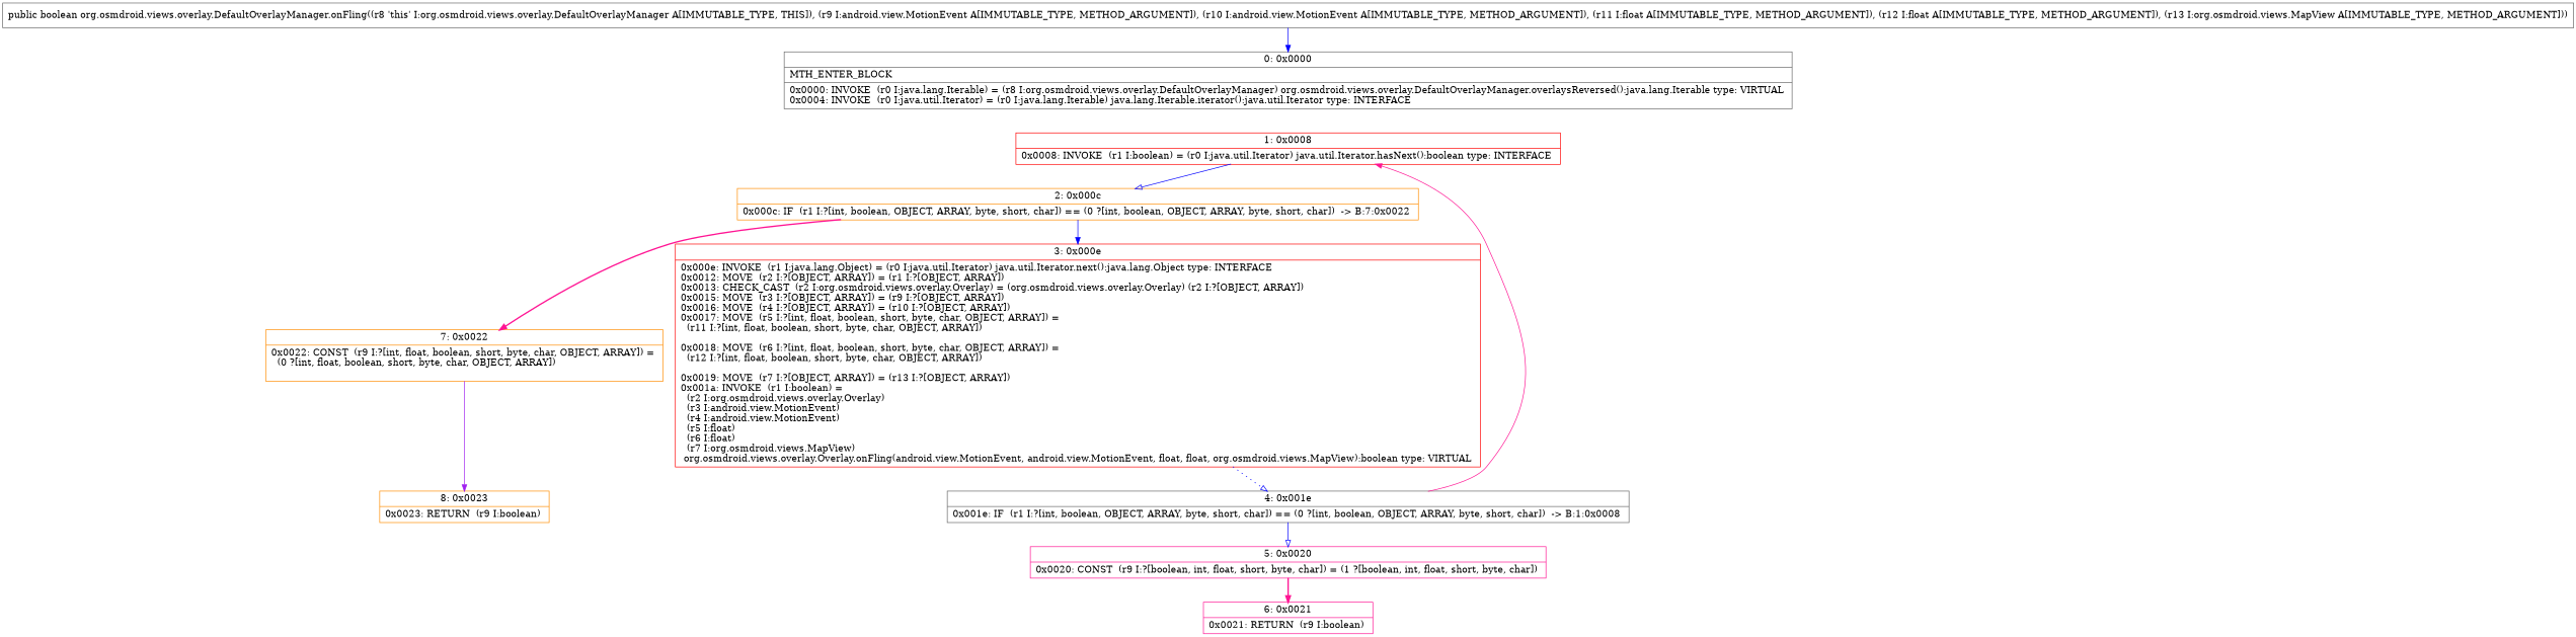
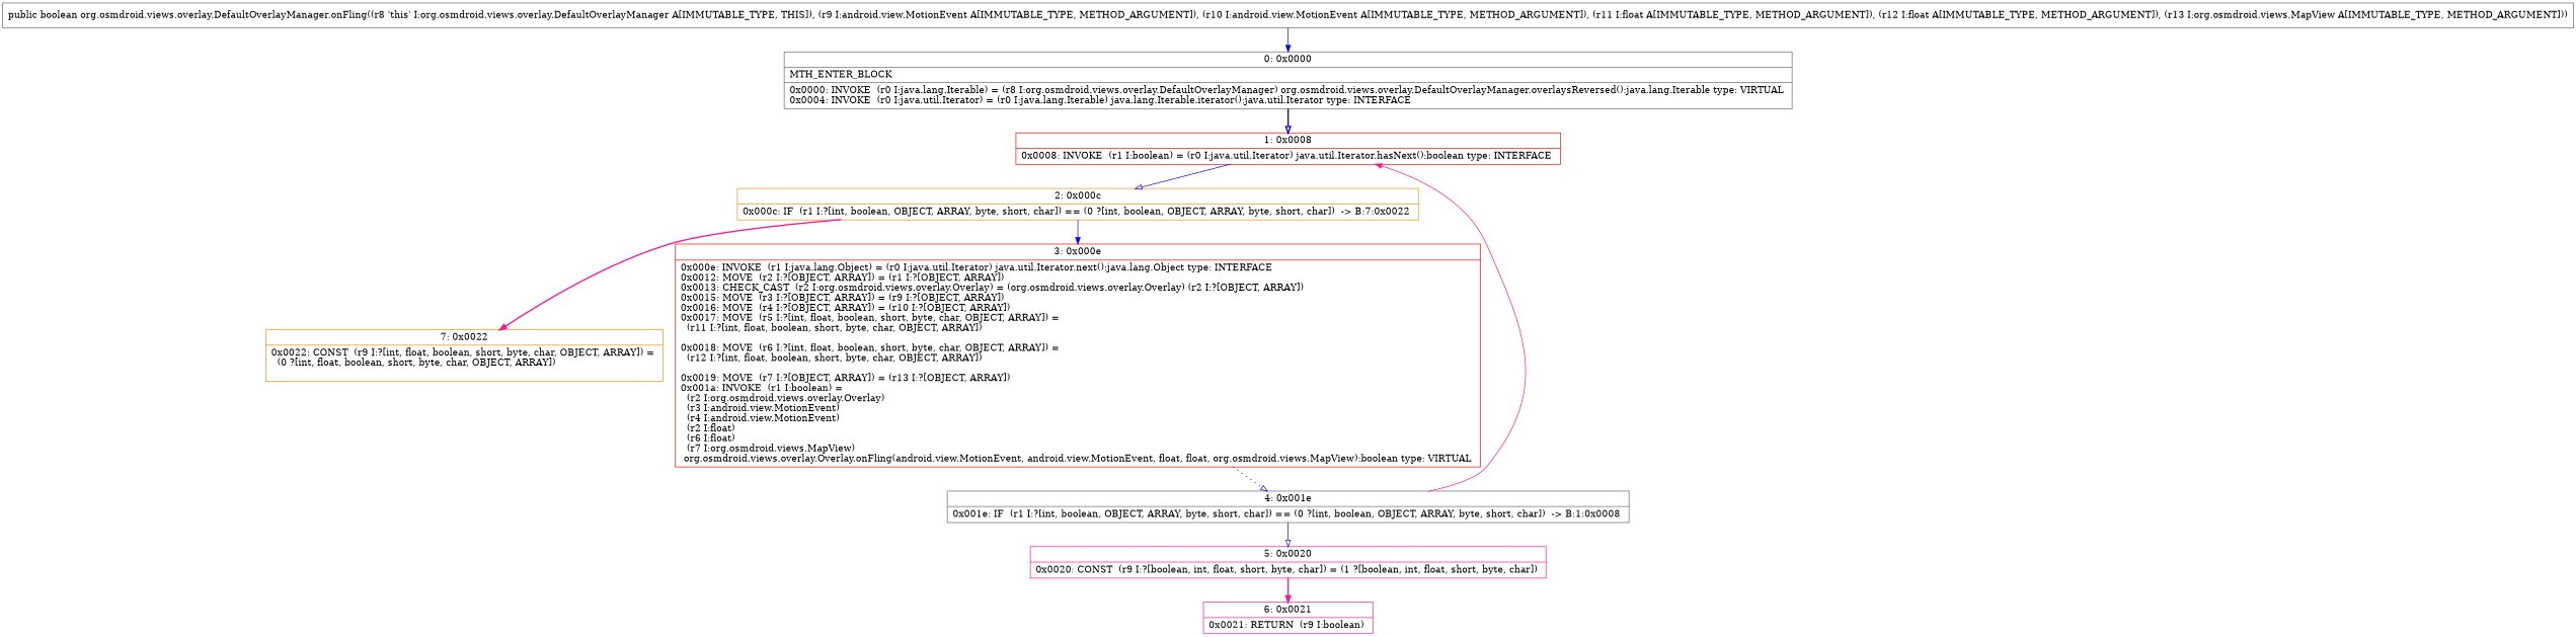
  digraph {
    node [color=gray40 shape=record]
    edge [arrowhead=normal color=blue style=solid]
    n1 [label="{0\:\ 0x0000|MTH_ENTER_BLOCK\l|0x0000: INVOKE  (r0 I:java.lang.Iterable) = (r8 I:org.osmdroid.views.overlay.DefaultOverlayManager) org.osmdroid.views.overlay.DefaultOverlayManager.overlaysReversed():java.lang.Iterable type: VIRTUAL \l0x0004: INVOKE  (r0 I:java.util.Iterator) = (r0 I:java.lang.Iterable) java.lang.Iterable.iterator():java.util.Iterator type: INTERFACE \l}"]
    n2 [color=red label="{1\:\ 0x0008|0x0008: INVOKE  (r1 I:boolean) = (r0 I:java.util.Iterator) java.util.Iterator.hasNext():boolean type: INTERFACE \l}"]
    n3 [color=darkorange label="{2\:\ 0x000c|0x000c: IF  (r1 I:?[int, boolean, OBJECT, ARRAY, byte, short, char]) == (0 ?[int, boolean, OBJECT, ARRAY, byte, short, char])  \-\> B:7:0x0022 \l}"]
-   n4 [color=red label="{3\:\ 0x000e|0x000e: INVOKE  (r1 I:java.lang.Object) = (r0 I:java.util.Iterator) java.util.Iterator.next():java.lang.Object type: INTERFACE \l0x0012: MOVE  (r2 I:?[OBJECT, ARRAY]) = (r1 I:?[OBJECT, ARRAY]) \l0x0013: CHECK_CAST  (r2 I:org.osmdroid.views.overlay.Overlay) = (org.osmdroid.views.overlay.Overlay) (r2 I:?[OBJECT, ARRAY]) \l0x0015: MOVE  (r3 I:?[OBJECT, ARRAY]) = (r9 I:?[OBJECT, ARRAY]) \l0x0016: MOVE  (r4 I:?[OBJECT, ARRAY]) = (r10 I:?[OBJECT, ARRAY]) \l0x0017: MOVE  (r5 I:?[int, float, boolean, short, byte, char, OBJECT, ARRAY]) = \l  (r11 I:?[int, float, boolean, short, byte, char, OBJECT, ARRAY])\l \l0x0018: MOVE  (r6 I:?[int, float, boolean, short, byte, char, OBJECT, ARRAY]) = \l  (r12 I:?[int, float, boolean, short, byte, char, OBJECT, ARRAY])\l \l0x0019: MOVE  (r7 I:?[OBJECT, ARRAY]) = (r13 I:?[OBJECT, ARRAY]) \l0x001a: INVOKE  (r1 I:boolean) = \l  (r2 I:org.osmdroid.views.overlay.Overlay)\l  (r3 I:android.view.MotionEvent)\l  (r4 I:android.view.MotionEvent)\l  (r5 I:float)\l  (r6 I:float)\l  (r7 I:org.osmdroid.views.MapView)\l org.osmdroid.views.overlay.Overlay.onFling(android.view.MotionEvent, android.view.MotionEvent, float, float, org.osmdroid.views.MapView):boolean type: VIRTUAL \l}"]
+   n4 [color=red label="{3\:\ 0x000e|0x000e: INVOKE  (r1 I:java.lang.Object) = (r0 I:java.util.Iterator) java.util.Iterator.next():java.lang.Object type: INTERFACE \l0x0012: MOVE  (r2 I:?[OBJECT, ARRAY]) = (r1 I:?[OBJECT, ARRAY]) \l0x0013: CHECK_CAST  (r2 I:org.osmdroid.views.overlay.Overlay) = (org.osmdroid.views.overlay.Overlay) (r2 I:?[OBJECT, ARRAY]) \l0x0015: MOVE  (r3 I:?[OBJECT, ARRAY]) = (r9 I:?[OBJECT, ARRAY]) \l0x0016: MOVE  (r4 I:?[OBJECT, ARRAY]) = (r10 I:?[OBJECT, ARRAY]) \l0x0017: MOVE  (r5 I:?[int, float, boolean, short, byte, char, OBJECT, ARRAY]) = \l  (r11 I:?[int, float, boolean, short, byte, char, OBJECT, ARRAY])\l \l0x0018: MOVE  (r6 I:?[int, float, boolean, short, byte, char, OBJECT, ARRAY]) = \l  (r12 I:?[int, float, boolean, short, byte, char, OBJECT, ARRAY])\l \l0x0019: MOVE  (r7 I:?[OBJECT, ARRAY]) = (r13 I:?[OBJECT, ARRAY]) \l0x001a: INVOKE  (r1 I:boolean) = \l  (r2 I:org.osmdroid.views.overlay.Overlay)\l  (r3 I:android.view.MotionEvent)\l  (r4 I:android.view.MotionEvent)\l  (r2 I:float)\l  (r6 I:float)\l  (r7 I:org.osmdroid.views.MapView)\l org.osmdroid.views.overlay.Overlay.onFling(android.view.MotionEvent, android.view.MotionEvent, float, float, org.osmdroid.views.MapView):boolean type: VIRTUAL \l}"]
    n5 [color=darkorange label="{7\:\ 0x0022|0x0022: CONST  (r9 I:?[int, float, boolean, short, byte, char, OBJECT, ARRAY]) = \l  (0 ?[int, float, boolean, short, byte, char, OBJECT, ARRAY])\l \l}"]
    n6 [label="{4\:\ 0x001e|0x001e: IF  (r1 I:?[int, boolean, OBJECT, ARRAY, byte, short, char]) == (0 ?[int, boolean, OBJECT, ARRAY, byte, short, char])  \-\> B:1:0x0008 \l}"]
-   n7 [color=darkorange label="{8\:\ 0x0023|0x0023: RETURN  (r9 I:boolean) \l}"]
    n8 [color=deeppink label="{5\:\ 0x0020|0x0020: CONST  (r9 I:?[boolean, int, float, short, byte, char]) = (1 ?[boolean, int, float, short, byte, char]) \l}"]
    n9 [color=deeppink label="{6\:\ 0x0021|0x0021: RETURN  (r9 I:boolean) \l}"]
    n10 [label="{public boolean org.osmdroid.views.overlay.DefaultOverlayManager.onFling((r8 'this' I:org.osmdroid.views.overlay.DefaultOverlayManager A[IMMUTABLE_TYPE, THIS]), (r9 I:android.view.MotionEvent A[IMMUTABLE_TYPE, METHOD_ARGUMENT]), (r10 I:android.view.MotionEvent A[IMMUTABLE_TYPE, METHOD_ARGUMENT]), (r11 I:float A[IMMUTABLE_TYPE, METHOD_ARGUMENT]), (r12 I:float A[IMMUTABLE_TYPE, METHOD_ARGUMENT]), (r13 I:org.osmdroid.views.MapView A[IMMUTABLE_TYPE, METHOD_ARGUMENT])) }"]
+   n1 -> n2 [arrowhead=onormal style=bold]
    n2 -> n3 [arrowhead=onormal]
    n3 -> n4
    n3 -> n5 [color=deeppink style=bold]
    n4 -> n6 [arrowhead=onormal style=dotted]
-   n5 -> n7 [color=purple]
    n6 -> n2 [color=deeppink]
    n6 -> n8 [arrowhead=onormal]
    n8 -> n9 [color=deeppink style=bold]
    n10 -> n1
  }
